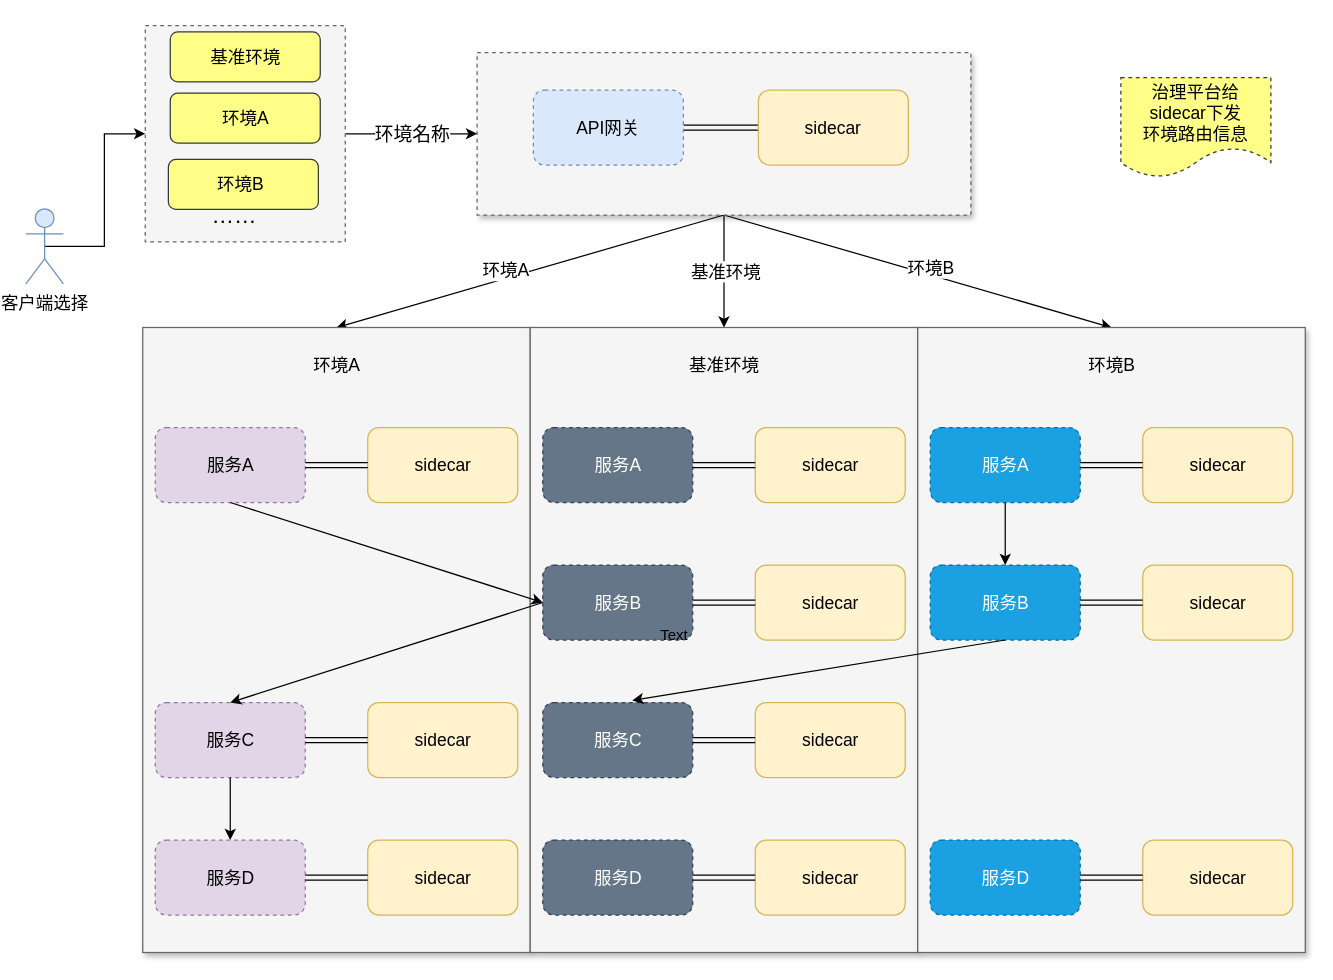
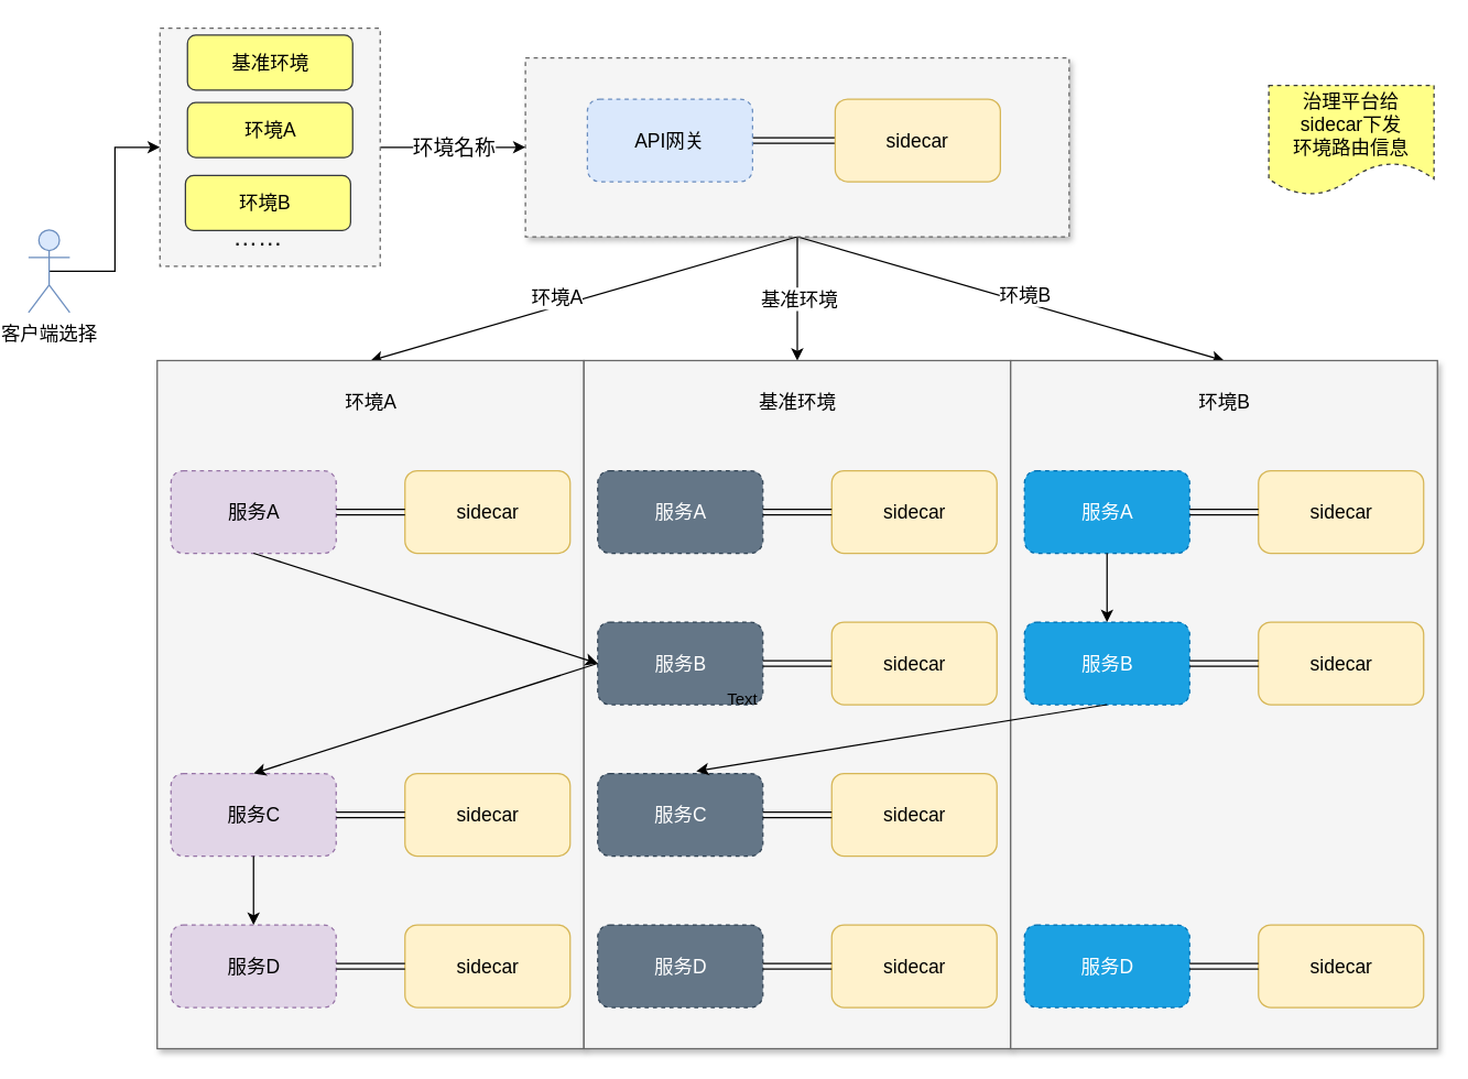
  <mxCell id="0" />
  <mxCell id="1" parent="0" />
  <mxCell id="2" style="edgeStyle=none;rounded=0;orthogonalLoop=1;jettySize=auto;html=1;exitX=0.5;exitY=1;exitDx=0;exitDy=0;entryX=0.5;entryY=0;entryDx=0;entryDy=0;startArrow=none;startFill=0;endArrow=classic;endFill=1;" parent="1" source="8" target="13" edge="1"><mxGeometry relative="1" as="geometry" /></mxCell>
  <mxCell id="3" value="环境A" style="edgeLabel;html=1;align=center;verticalAlign=middle;resizable=0;points=[];fontSize=14;" parent="2" vertex="1" connectable="0"><mxGeometry x="0.119" y="-7" relative="1" as="geometry"><mxPoint x="1" as="offset" /></mxGeometry></mxCell>
  <mxCell id="4" style="edgeStyle=none;rounded=0;orthogonalLoop=1;jettySize=auto;html=1;exitX=0.5;exitY=1;exitDx=0;exitDy=0;entryX=0.5;entryY=0;entryDx=0;entryDy=0;startArrow=none;startFill=0;endArrow=classic;endFill=1;" parent="1" source="8" target="49" edge="1"><mxGeometry relative="1" as="geometry" /></mxCell>
  <mxCell id="5" value="环境B" style="edgeLabel;html=1;align=center;verticalAlign=middle;resizable=0;points=[];fontSize=14;" parent="4" vertex="1" connectable="0"><mxGeometry x="0.059" y="6" relative="1" as="geometry"><mxPoint x="-1" as="offset" /></mxGeometry></mxCell>
  <mxCell id="6" style="edgeStyle=none;rounded=0;orthogonalLoop=1;jettySize=auto;html=1;exitX=0.5;exitY=1;exitDx=0;exitDy=0;entryX=0.5;entryY=0;entryDx=0;entryDy=0;startArrow=none;startFill=0;endArrow=classic;endFill=1;" parent="1" source="8" target="27" edge="1"><mxGeometry relative="1" as="geometry" /></mxCell>
  <mxCell id="7" value="基准环境" style="edgeLabel;html=1;align=center;verticalAlign=middle;resizable=0;points=[];fontSize=14;" parent="6" vertex="1" connectable="0"><mxGeometry y="1" relative="1" as="geometry"><mxPoint as="offset" /></mxGeometry></mxCell>
  <mxCell id="8" value="" style="rounded=0;whiteSpace=wrap;html=1;fillColor=#f5f5f5;strokeColor=#666666;fontColor=#333333;dashed=1;shadow=1;" parent="1" vertex="1"><mxGeometry x="381" y="41.5" width="395" height="130" as="geometry" /></mxCell>
  <mxCell id="9" style="edgeStyle=none;rounded=0;orthogonalLoop=1;jettySize=auto;html=1;exitX=1;exitY=0.5;exitDx=0;exitDy=0;entryX=0;entryY=0.5;entryDx=0;entryDy=0;shape=link;" parent="1" source="10" target="11" edge="1"><mxGeometry relative="1" as="geometry" /></mxCell>
  <mxCell id="10" value="&lt;font style=&quot;font-size: 14px&quot;&gt;API网关&lt;/font&gt;" style="rounded=1;whiteSpace=wrap;html=1;fillColor=#dae8fc;strokeColor=#6c8ebf;dashed=1;" parent="1" vertex="1"><mxGeometry x="426" y="71.5" width="120" height="60" as="geometry" /></mxCell>
  <mxCell id="11" value="&lt;font style=&quot;font-size: 14px&quot;&gt;sidecar&lt;/font&gt;" style="rounded=1;whiteSpace=wrap;html=1;fillColor=#fff2cc;strokeColor=#d6b656;" parent="1" vertex="1"><mxGeometry x="606" y="71.5" width="120" height="60" as="geometry" /></mxCell>
  <mxCell id="12" value="" style="rounded=0;whiteSpace=wrap;html=1;fillColor=#f5f5f5;strokeColor=#666666;fontColor=#333333;shadow=1;" parent="1" vertex="1"><mxGeometry x="113.5" y="261.5" width="310" height="500" as="geometry" /></mxCell>
  <mxCell id="13" value="&lt;font style=&quot;font-size: 14px&quot;&gt;环境A&lt;/font&gt;" style="text;html=1;strokeColor=none;fillColor=none;align=center;verticalAlign=middle;whiteSpace=wrap;rounded=0;dashed=1;" parent="1" vertex="1"><mxGeometry x="233.5" y="261.5" width="70" height="60" as="geometry" /></mxCell>
  <mxCell id="14" value="" style="group" parent="1" vertex="1" connectable="0"><mxGeometry x="123.5" y="341.5" width="290" height="60" as="geometry" /></mxCell>
  <mxCell id="15" value="&lt;font style=&quot;font-size: 14px&quot;&gt;服务A&lt;/font&gt;" style="rounded=1;whiteSpace=wrap;html=1;dashed=1;fillColor=#e1d5e7;strokeColor=#9673a6;" parent="14" vertex="1"><mxGeometry width="120" height="60" as="geometry" /></mxCell>
  <mxCell id="16" value="&lt;font style=&quot;font-size: 14px&quot;&gt;sidecar&lt;/font&gt;" style="rounded=1;whiteSpace=wrap;html=1;fillColor=#fff2cc;strokeColor=#d6b656;" parent="14" vertex="1"><mxGeometry x="170" width="120" height="60" as="geometry" /></mxCell>
  <mxCell id="17" style="edgeStyle=none;shape=link;rounded=0;orthogonalLoop=1;jettySize=auto;html=1;exitX=1;exitY=0.5;exitDx=0;exitDy=0;entryX=0;entryY=0.5;entryDx=0;entryDy=0;" parent="14" source="15" target="16" edge="1"><mxGeometry relative="1" as="geometry" /></mxCell>
  <mxCell id="18" value="" style="group" parent="1" vertex="1" connectable="0"><mxGeometry x="123.5" y="561.5" width="290" height="60" as="geometry" /></mxCell>
  <mxCell id="19" value="&lt;font style=&quot;font-size: 14px&quot;&gt;服务C&lt;/font&gt;" style="rounded=1;whiteSpace=wrap;html=1;dashed=1;fillColor=#e1d5e7;strokeColor=#9673a6;" parent="18" vertex="1"><mxGeometry width="120" height="60" as="geometry" /></mxCell>
  <mxCell id="20" value="&lt;font style=&quot;font-size: 14px&quot;&gt;sidecar&lt;/font&gt;" style="rounded=1;whiteSpace=wrap;html=1;fillColor=#fff2cc;strokeColor=#d6b656;" parent="18" vertex="1"><mxGeometry x="170" width="120" height="60" as="geometry" /></mxCell>
  <mxCell id="21" style="edgeStyle=none;shape=link;rounded=0;orthogonalLoop=1;jettySize=auto;html=1;exitX=1;exitY=0.5;exitDx=0;exitDy=0;entryX=0;entryY=0.5;entryDx=0;entryDy=0;" parent="18" source="19" target="20" edge="1"><mxGeometry relative="1" as="geometry" /></mxCell>
  <mxCell id="22" value="" style="group" parent="1" vertex="1" connectable="0"><mxGeometry x="123.5" y="671.5" width="290" height="60" as="geometry" /></mxCell>
  <mxCell id="23" value="&lt;font style=&quot;font-size: 14px&quot;&gt;服务D&lt;/font&gt;" style="rounded=1;whiteSpace=wrap;html=1;dashed=1;fillColor=#e1d5e7;strokeColor=#9673a6;" parent="22" vertex="1"><mxGeometry width="120" height="60" as="geometry" /></mxCell>
  <mxCell id="24" value="&lt;font style=&quot;font-size: 14px&quot;&gt;sidecar&lt;/font&gt;" style="rounded=1;whiteSpace=wrap;html=1;fillColor=#fff2cc;strokeColor=#d6b656;" parent="22" vertex="1"><mxGeometry x="170" width="120" height="60" as="geometry" /></mxCell>
  <mxCell id="25" style="edgeStyle=none;shape=link;rounded=0;orthogonalLoop=1;jettySize=auto;html=1;exitX=1;exitY=0.5;exitDx=0;exitDy=0;entryX=0;entryY=0.5;entryDx=0;entryDy=0;" parent="22" source="23" target="24" edge="1"><mxGeometry relative="1" as="geometry" /></mxCell>
  <mxCell id="26" value="" style="rounded=0;whiteSpace=wrap;html=1;fillColor=#f5f5f5;strokeColor=#666666;fontColor=#333333;shadow=1;" parent="1" vertex="1"><mxGeometry x="423.5" y="261.5" width="310" height="500" as="geometry" /></mxCell>
  <mxCell id="27" value="&lt;font style=&quot;font-size: 14px&quot;&gt;基准环境&lt;/font&gt;" style="text;html=1;strokeColor=none;fillColor=none;align=center;verticalAlign=middle;whiteSpace=wrap;rounded=0;dashed=1;" parent="1" vertex="1"><mxGeometry x="543.5" y="261.5" width="70" height="60" as="geometry" /></mxCell>
  <mxCell id="28" value="" style="group" parent="1" vertex="1" connectable="0"><mxGeometry x="433.5" y="341.5" width="290" height="60" as="geometry" /></mxCell>
  <mxCell id="29" value="&lt;font style=&quot;font-size: 14px&quot;&gt;服务A&lt;/font&gt;" style="rounded=1;whiteSpace=wrap;html=1;dashed=1;fillColor=#647687;strokeColor=#314354;fontColor=#ffffff;" parent="28" vertex="1"><mxGeometry width="120" height="60" as="geometry" /></mxCell>
  <mxCell id="30" value="&lt;font style=&quot;font-size: 14px&quot;&gt;sidecar&lt;/font&gt;" style="rounded=1;whiteSpace=wrap;html=1;fillColor=#fff2cc;strokeColor=#d6b656;" parent="28" vertex="1"><mxGeometry x="170" width="120" height="60" as="geometry" /></mxCell>
  <mxCell id="31" style="edgeStyle=none;shape=link;rounded=0;orthogonalLoop=1;jettySize=auto;html=1;exitX=1;exitY=0.5;exitDx=0;exitDy=0;entryX=0;entryY=0.5;entryDx=0;entryDy=0;" parent="28" source="29" target="30" edge="1"><mxGeometry relative="1" as="geometry" /></mxCell>
  <mxCell id="32" value="" style="group" parent="1" vertex="1" connectable="0"><mxGeometry x="433.5" y="451.5" width="290" height="60" as="geometry" /></mxCell>
  <mxCell id="33" value="&lt;font style=&quot;font-size: 14px&quot;&gt;服务B&lt;/font&gt;" style="rounded=1;whiteSpace=wrap;html=1;dashed=1;fillColor=#647687;strokeColor=#314354;fontColor=#ffffff;" parent="32" vertex="1"><mxGeometry width="120" height="60" as="geometry" /></mxCell>
  <mxCell id="34" value="&lt;font style=&quot;font-size: 14px&quot;&gt;sidecar&lt;/font&gt;" style="rounded=1;whiteSpace=wrap;html=1;fillColor=#fff2cc;strokeColor=#d6b656;" parent="32" vertex="1"><mxGeometry x="170" width="120" height="60" as="geometry" /></mxCell>
  <mxCell id="35" style="edgeStyle=none;shape=link;rounded=0;orthogonalLoop=1;jettySize=auto;html=1;exitX=1;exitY=0.5;exitDx=0;exitDy=0;entryX=0;entryY=0.5;entryDx=0;entryDy=0;" parent="32" source="33" target="34" edge="1"><mxGeometry relative="1" as="geometry" /></mxCell>
  <mxCell id="36" style="edgeStyle=none;rounded=0;orthogonalLoop=1;jettySize=auto;html=1;entryX=0.5;entryY=0;entryDx=0;entryDy=0;startArrow=none;startFill=0;endArrow=classic;endFill=1;fontSize=14;" parent="32" source="33" target="33" edge="1"><mxGeometry relative="1" as="geometry" /></mxCell>
  <mxCell id="37" value="" style="group" parent="1" vertex="1" connectable="0"><mxGeometry x="433.5" y="561.5" width="290" height="60" as="geometry" /></mxCell>
  <mxCell id="38" value="&lt;font style=&quot;font-size: 14px&quot;&gt;服务C&lt;/font&gt;" style="rounded=1;whiteSpace=wrap;html=1;dashed=1;fillColor=#647687;strokeColor=#314354;fontColor=#ffffff;" parent="37" vertex="1"><mxGeometry width="120" height="60" as="geometry" /></mxCell>
  <mxCell id="39" value="&lt;font style=&quot;font-size: 14px&quot;&gt;sidecar&lt;/font&gt;" style="rounded=1;whiteSpace=wrap;html=1;fillColor=#fff2cc;strokeColor=#d6b656;" parent="37" vertex="1"><mxGeometry x="170" width="120" height="60" as="geometry" /></mxCell>
  <mxCell id="40" style="edgeStyle=none;shape=link;rounded=0;orthogonalLoop=1;jettySize=auto;html=1;exitX=1;exitY=0.5;exitDx=0;exitDy=0;entryX=0;entryY=0.5;entryDx=0;entryDy=0;" parent="37" source="38" target="39" edge="1"><mxGeometry relative="1" as="geometry" /></mxCell>
  <mxCell id="41" value="" style="group;strokeWidth=1;" parent="1" vertex="1" connectable="0"><mxGeometry x="433.5" y="671.5" width="290" height="60" as="geometry" /></mxCell>
  <mxCell id="42" value="&lt;font style=&quot;font-size: 14px&quot;&gt;服务D&lt;/font&gt;" style="rounded=1;whiteSpace=wrap;html=1;dashed=1;fillColor=#647687;strokeColor=#314354;fontColor=#ffffff;" parent="41" vertex="1"><mxGeometry width="120" height="60" as="geometry" /></mxCell>
  <mxCell id="43" value="&lt;font style=&quot;font-size: 14px&quot;&gt;sidecar&lt;/font&gt;" style="rounded=1;whiteSpace=wrap;html=1;fillColor=#fff2cc;strokeColor=#d6b656;" parent="41" vertex="1"><mxGeometry x="170" width="120" height="60" as="geometry" /></mxCell>
  <mxCell id="44" style="edgeStyle=none;shape=link;rounded=0;orthogonalLoop=1;jettySize=auto;html=1;exitX=1;exitY=0.5;exitDx=0;exitDy=0;entryX=0;entryY=0.5;entryDx=0;entryDy=0;" parent="41" source="42" target="43" edge="1"><mxGeometry relative="1" as="geometry" /></mxCell>
  <mxCell id="45" style="edgeStyle=none;rounded=0;orthogonalLoop=1;jettySize=auto;html=1;exitX=0.5;exitY=1;exitDx=0;exitDy=0;entryX=0;entryY=0.5;entryDx=0;entryDy=0;endArrow=classic;endFill=1;" parent="1" source="15" target="33" edge="1"><mxGeometry relative="1" as="geometry" /></mxCell>
  <mxCell id="46" style="edgeStyle=none;rounded=0;orthogonalLoop=1;jettySize=auto;html=1;exitX=0;exitY=0.5;exitDx=0;exitDy=0;entryX=0.5;entryY=0;entryDx=0;entryDy=0;startArrow=none;startFill=0;endArrow=classic;endFill=1;" parent="1" source="33" target="19" edge="1"><mxGeometry relative="1" as="geometry" /></mxCell>
  <mxCell id="47" style="edgeStyle=none;rounded=0;orthogonalLoop=1;jettySize=auto;html=1;exitX=0.5;exitY=1;exitDx=0;exitDy=0;startArrow=none;startFill=0;endArrow=classic;endFill=1;" parent="1" source="19" target="23" edge="1"><mxGeometry relative="1" as="geometry" /></mxCell>
  <mxCell id="48" value="" style="rounded=0;whiteSpace=wrap;html=1;fillColor=#f5f5f5;strokeColor=#666666;fontColor=#333333;shadow=1;" parent="1" vertex="1"><mxGeometry x="733.5" y="261.5" width="310" height="500" as="geometry" /></mxCell>
  <mxCell id="49" value="&lt;font style=&quot;font-size: 14px&quot;&gt;环境B&lt;/font&gt;" style="text;html=1;strokeColor=none;fillColor=none;align=center;verticalAlign=middle;whiteSpace=wrap;rounded=0;dashed=1;" parent="1" vertex="1"><mxGeometry x="853.5" y="261.5" width="70" height="60" as="geometry" /></mxCell>
  <mxCell id="50" value="" style="group" parent="1" vertex="1" connectable="0"><mxGeometry x="743.5" y="341.5" width="290" height="60" as="geometry" /></mxCell>
  <mxCell id="51" value="&lt;font style=&quot;font-size: 14px&quot;&gt;服务A&lt;/font&gt;" style="rounded=1;whiteSpace=wrap;html=1;dashed=1;fillColor=#1ba1e2;strokeColor=#006EAF;fontColor=#ffffff;" parent="50" vertex="1"><mxGeometry width="120" height="60" as="geometry" /></mxCell>
  <mxCell id="52" value="&lt;font style=&quot;font-size: 14px&quot;&gt;sidecar&lt;/font&gt;" style="rounded=1;whiteSpace=wrap;html=1;fillColor=#fff2cc;strokeColor=#d6b656;" parent="50" vertex="1"><mxGeometry x="170" width="120" height="60" as="geometry" /></mxCell>
  <mxCell id="53" style="edgeStyle=none;shape=link;rounded=0;orthogonalLoop=1;jettySize=auto;html=1;exitX=1;exitY=0.5;exitDx=0;exitDy=0;entryX=0;entryY=0.5;entryDx=0;entryDy=0;" parent="50" source="51" target="52" edge="1"><mxGeometry relative="1" as="geometry" /></mxCell>
  <mxCell id="54" value="" style="group" parent="1" vertex="1" connectable="0"><mxGeometry x="743.5" y="451.5" width="290" height="60" as="geometry" /></mxCell>
  <mxCell id="55" value="&lt;font style=&quot;font-size: 14px&quot;&gt;服务B&lt;/font&gt;" style="rounded=1;whiteSpace=wrap;html=1;dashed=1;fillColor=#1ba1e2;strokeColor=#006EAF;fontColor=#ffffff;" parent="54" vertex="1"><mxGeometry width="120" height="60" as="geometry" /></mxCell>
  <mxCell id="56" value="&lt;font style=&quot;font-size: 14px&quot;&gt;sidecar&lt;/font&gt;" style="rounded=1;whiteSpace=wrap;html=1;fillColor=#fff2cc;strokeColor=#d6b656;" parent="54" vertex="1"><mxGeometry x="170" width="120" height="60" as="geometry" /></mxCell>
  <mxCell id="57" style="edgeStyle=none;shape=link;rounded=0;orthogonalLoop=1;jettySize=auto;html=1;exitX=1;exitY=0.5;exitDx=0;exitDy=0;entryX=0;entryY=0.5;entryDx=0;entryDy=0;" parent="54" source="55" target="56" edge="1"><mxGeometry relative="1" as="geometry" /></mxCell>
  <mxCell id="58" value="" style="group" parent="1" vertex="1" connectable="0"><mxGeometry x="743.5" y="671.5" width="290" height="60" as="geometry" /></mxCell>
  <mxCell id="59" value="&lt;font style=&quot;font-size: 14px&quot;&gt;服务D&lt;/font&gt;" style="rounded=1;whiteSpace=wrap;html=1;dashed=1;fillColor=#1ba1e2;strokeColor=#006EAF;fontColor=#ffffff;" parent="58" vertex="1"><mxGeometry width="120" height="60" as="geometry" /></mxCell>
  <mxCell id="60" value="&lt;font style=&quot;font-size: 14px&quot;&gt;sidecar&lt;/font&gt;" style="rounded=1;whiteSpace=wrap;html=1;fillColor=#fff2cc;strokeColor=#d6b656;" parent="58" vertex="1"><mxGeometry x="170" width="120" height="60" as="geometry" /></mxCell>
  <mxCell id="61" style="edgeStyle=none;shape=link;rounded=0;orthogonalLoop=1;jettySize=auto;html=1;exitX=1;exitY=0.5;exitDx=0;exitDy=0;entryX=0;entryY=0.5;entryDx=0;entryDy=0;" parent="58" source="59" target="60" edge="1"><mxGeometry relative="1" as="geometry" /></mxCell>
  <mxCell id="62" style="edgeStyle=none;rounded=0;orthogonalLoop=1;jettySize=auto;html=1;exitX=0.5;exitY=1;exitDx=0;exitDy=0;entryX=0.597;entryY=-0.028;entryDx=0;entryDy=0;entryPerimeter=0;startArrow=none;startFill=0;endArrow=classic;endFill=1;" parent="1" source="55" target="38" edge="1"><mxGeometry relative="1" as="geometry" /></mxCell>
  <mxCell id="63" style="edgeStyle=none;rounded=0;orthogonalLoop=1;jettySize=auto;html=1;exitX=0.5;exitY=1;exitDx=0;exitDy=0;startArrow=none;startFill=0;endArrow=classic;endFill=1;" parent="1" source="51" target="55" edge="1"><mxGeometry relative="1" as="geometry" /></mxCell>
  <mxCell id="64" style="edgeStyle=none;rounded=0;orthogonalLoop=1;jettySize=auto;html=1;entryX=0.5;entryY=0;entryDx=0;entryDy=0;startArrow=none;startFill=0;endArrow=classic;endFill=1;" parent="1" source="27" target="27" edge="1"><mxGeometry relative="1" as="geometry" /></mxCell>
  <mxCell id="65" value="&lt;font style=&quot;font-size: 15px&quot;&gt;环境名称&lt;/font&gt;" style="edgeStyle=orthogonalEdgeStyle;rounded=0;orthogonalLoop=1;jettySize=auto;html=1;exitX=1;exitY=0.5;exitDx=0;exitDy=0;entryX=0;entryY=0.5;entryDx=0;entryDy=0;" parent="1" source="66" target="8" edge="1"><mxGeometry relative="1" as="geometry" /></mxCell>
  <mxCell id="66" value="" style="rounded=0;whiteSpace=wrap;html=1;fillColor=#f5f5f5;strokeColor=#666666;fontColor=#333333;shadow=0;dashed=1;" parent="1" vertex="1"><mxGeometry x="115.5" y="20" width="160" height="173" as="geometry" /></mxCell>
  <mxCell id="67" style="edgeStyle=orthogonalEdgeStyle;rounded=0;orthogonalLoop=1;jettySize=auto;html=1;exitX=0.5;exitY=0.5;exitDx=0;exitDy=0;exitPerimeter=0;" parent="1" source="68" target="66" edge="1"><mxGeometry relative="1" as="geometry" /></mxCell>
  <mxCell id="68" value="&lt;font style=&quot;font-size: 14px&quot;&gt;客户端选择&lt;/font&gt;" style="shape=umlActor;verticalLabelPosition=bottom;verticalAlign=top;html=1;outlineConnect=0;fillColor=#dae8fc;strokeColor=#6c8ebf;" parent="1" vertex="1"><mxGeometry x="20" y="166.5" width="30" height="60" as="geometry" /></mxCell>
  <mxCell id="69" value="&lt;font style=&quot;font-size: 14px&quot;&gt;基准环境&lt;/font&gt;" style="rounded=1;whiteSpace=wrap;html=1;fillColor=#ffff88;strokeColor=#36393d;" parent="1" vertex="1"><mxGeometry x="135.5" y="25" width="120" height="40" as="geometry" /></mxCell>
  <mxCell id="70" value="&lt;font style=&quot;font-size: 14px&quot;&gt;环境A&lt;/font&gt;" style="rounded=1;whiteSpace=wrap;html=1;fillColor=#ffff88;strokeColor=#36393d;" parent="1" vertex="1"><mxGeometry x="135.5" y="74" width="120" height="40" as="geometry" /></mxCell>
  <mxCell id="71" value="&lt;font style=&quot;font-size: 14px&quot;&gt;环境B&amp;nbsp;&lt;/font&gt;" style="rounded=1;whiteSpace=wrap;html=1;fillColor=#ffff88;strokeColor=#36393d;" parent="1" vertex="1"><mxGeometry x="134" y="127" width="120" height="40" as="geometry" /></mxCell>
- <mxCell id="72" value="&lt;font style=&quot;font-size: 14px&quot;&gt;治理平台给&lt;br&gt;sidecar下发&lt;br&gt;环境路由信息&lt;/font&gt;" style="shape=document;whiteSpace=wrap;html=1;boundedLbl=1;rounded=0;shadow=0;dashed=1;fillColor=#ffff88;strokeColor=#36393d;" parent="1" vertex="1"><mxGeometry x="896" y="61.5" width="120" height="80" as="geometry" /></mxCell>
+ <mxCell id="72" value="&lt;font style=&quot;font-size: 14px&quot;&gt;治理平台给&lt;br&gt;sidecar下发&lt;br&gt;环境路由信息&lt;/font&gt;" style="shape=document;whiteSpace=wrap;html=1;boundedLbl=1;rounded=0;shadow=0;dashed=1;fillColor=#ffff88;strokeColor=#36393d;" parent="1" vertex="1"><mxGeometry x="921" y="61.5" width="120" height="80" as="geometry" /></mxCell>
  <mxCell id="73" value="Text" style="text;html=1;strokeColor=none;fillColor=none;align=center;verticalAlign=middle;whiteSpace=wrap;rounded=0;" vertex="1" parent="1"><mxGeometry x="519" y="497.5" width="40" height="20" as="geometry" /></mxCell>
  <mxCell id="74" value="&lt;font style=&quot;font-size: 18px&quot;&gt;……&lt;/font&gt;" style="text;html=1;strokeColor=none;fillColor=none;align=center;verticalAlign=middle;whiteSpace=wrap;rounded=0;" vertex="1" parent="1"><mxGeometry x="167" y="162" width="40" height="20" as="geometry" /></mxCell>
